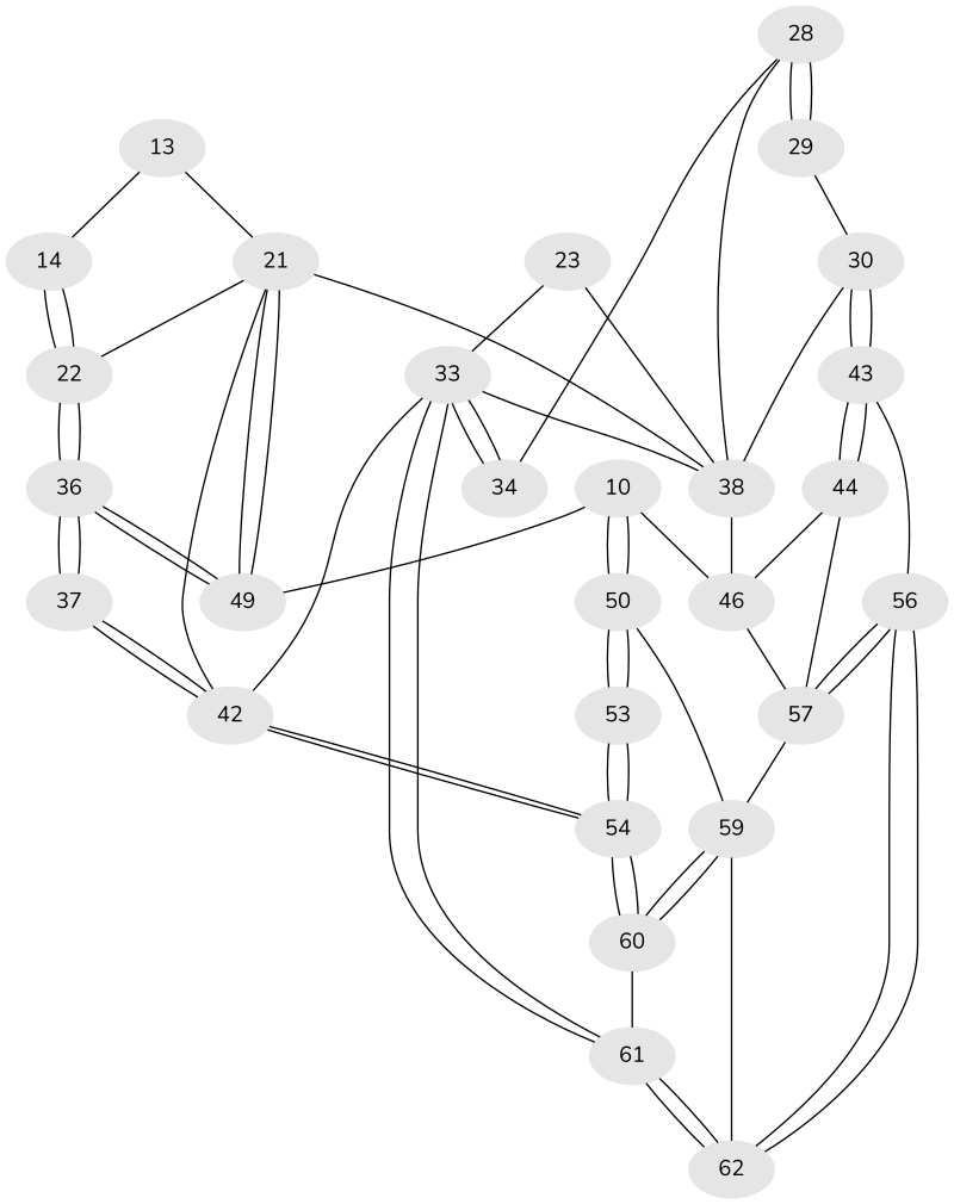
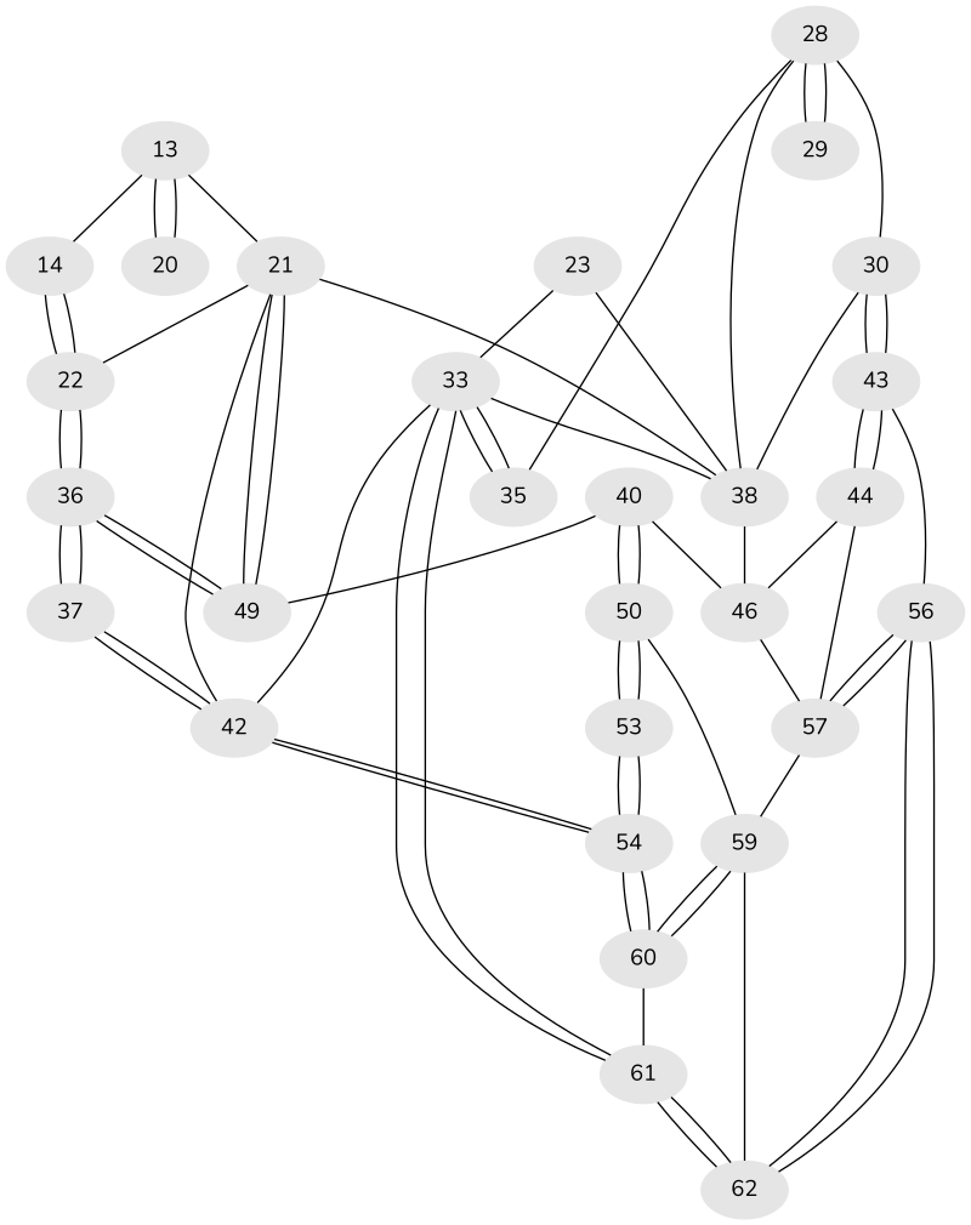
  graph {
    fontname=Nunito
    node [color=gray90 fontname=Nunito style=filled]
    edge [fontname=Nunito]
    21 [super="+4+9+8"]
    22
    38 [super="+19+18+25"]
    n4 [label=49]
    42 [super="+12"]
    13
+   20
    14
    36
    37 [super="+15"]
    46 [super="+39+45"]
    54
    23
    33 [super="+11+24"]
-   34 [super="+27"]
+   34 [super="+27" label=35]
    61
    28
    29
    30
    43
    56 [super="+55"]
    44
    62
    57 [super="+51+47"]
-   40 [label=10]
+   40
    50 [super="+49"]
    53
    59 [super="+58+48"]
    60
    21 -- 22
    21 -- 38 [weight=2]
    21 -- n4
    21 -- n4
    21 -- 42
    22 -- 36
    22 -- 36
    38 -- 46 [weight=2]
    42 -- 54
    42 -- 54
    13 -- 21
+   13 -- 20
+   13 -- 20
    13 -- 14
    14 -- 22
    14 -- 22
    36 -- n4
    36 -- n4
    36 -- 37
    36 -- 37
    37 -- 42 [weight=2]
    37 -- 42
    46 -- 57
    54 -- 60
    54 -- 60
    23 -- 38 [weight=2]
    23 -- 33
    33 -- 38
    33 -- 42 [weight=2]
    33 -- 34 [weight=2]
    33 -- 34
    33 -- 61
    33 -- 61
    61 -- 62
    61 -- 62
    28 -- 38
    28 -- 34
    28 -- 29
    28 -- 29
-   29 -- 30
+   28 -- 30
    30 -- 38
    30 -- 43
    30 -- 43
    43 -- 56
    43 -- 44
    43 -- 44
    56 -- 62
    56 -- 62
    56 -- 57
    56 -- 57
    44 -- 46
    44 -- 57
    57 -- 59 [weight=2]
    40 -- n4
    40 -- 46
    40 -- 50
    40 -- 50
    50 -- 53 [weight=2]
    50 -- 53
    50 -- 59
    53 -- 54
    53 -- 54
    59 -- 62
    59 -- 60
    59 -- 60
    60 -- 61
  }
